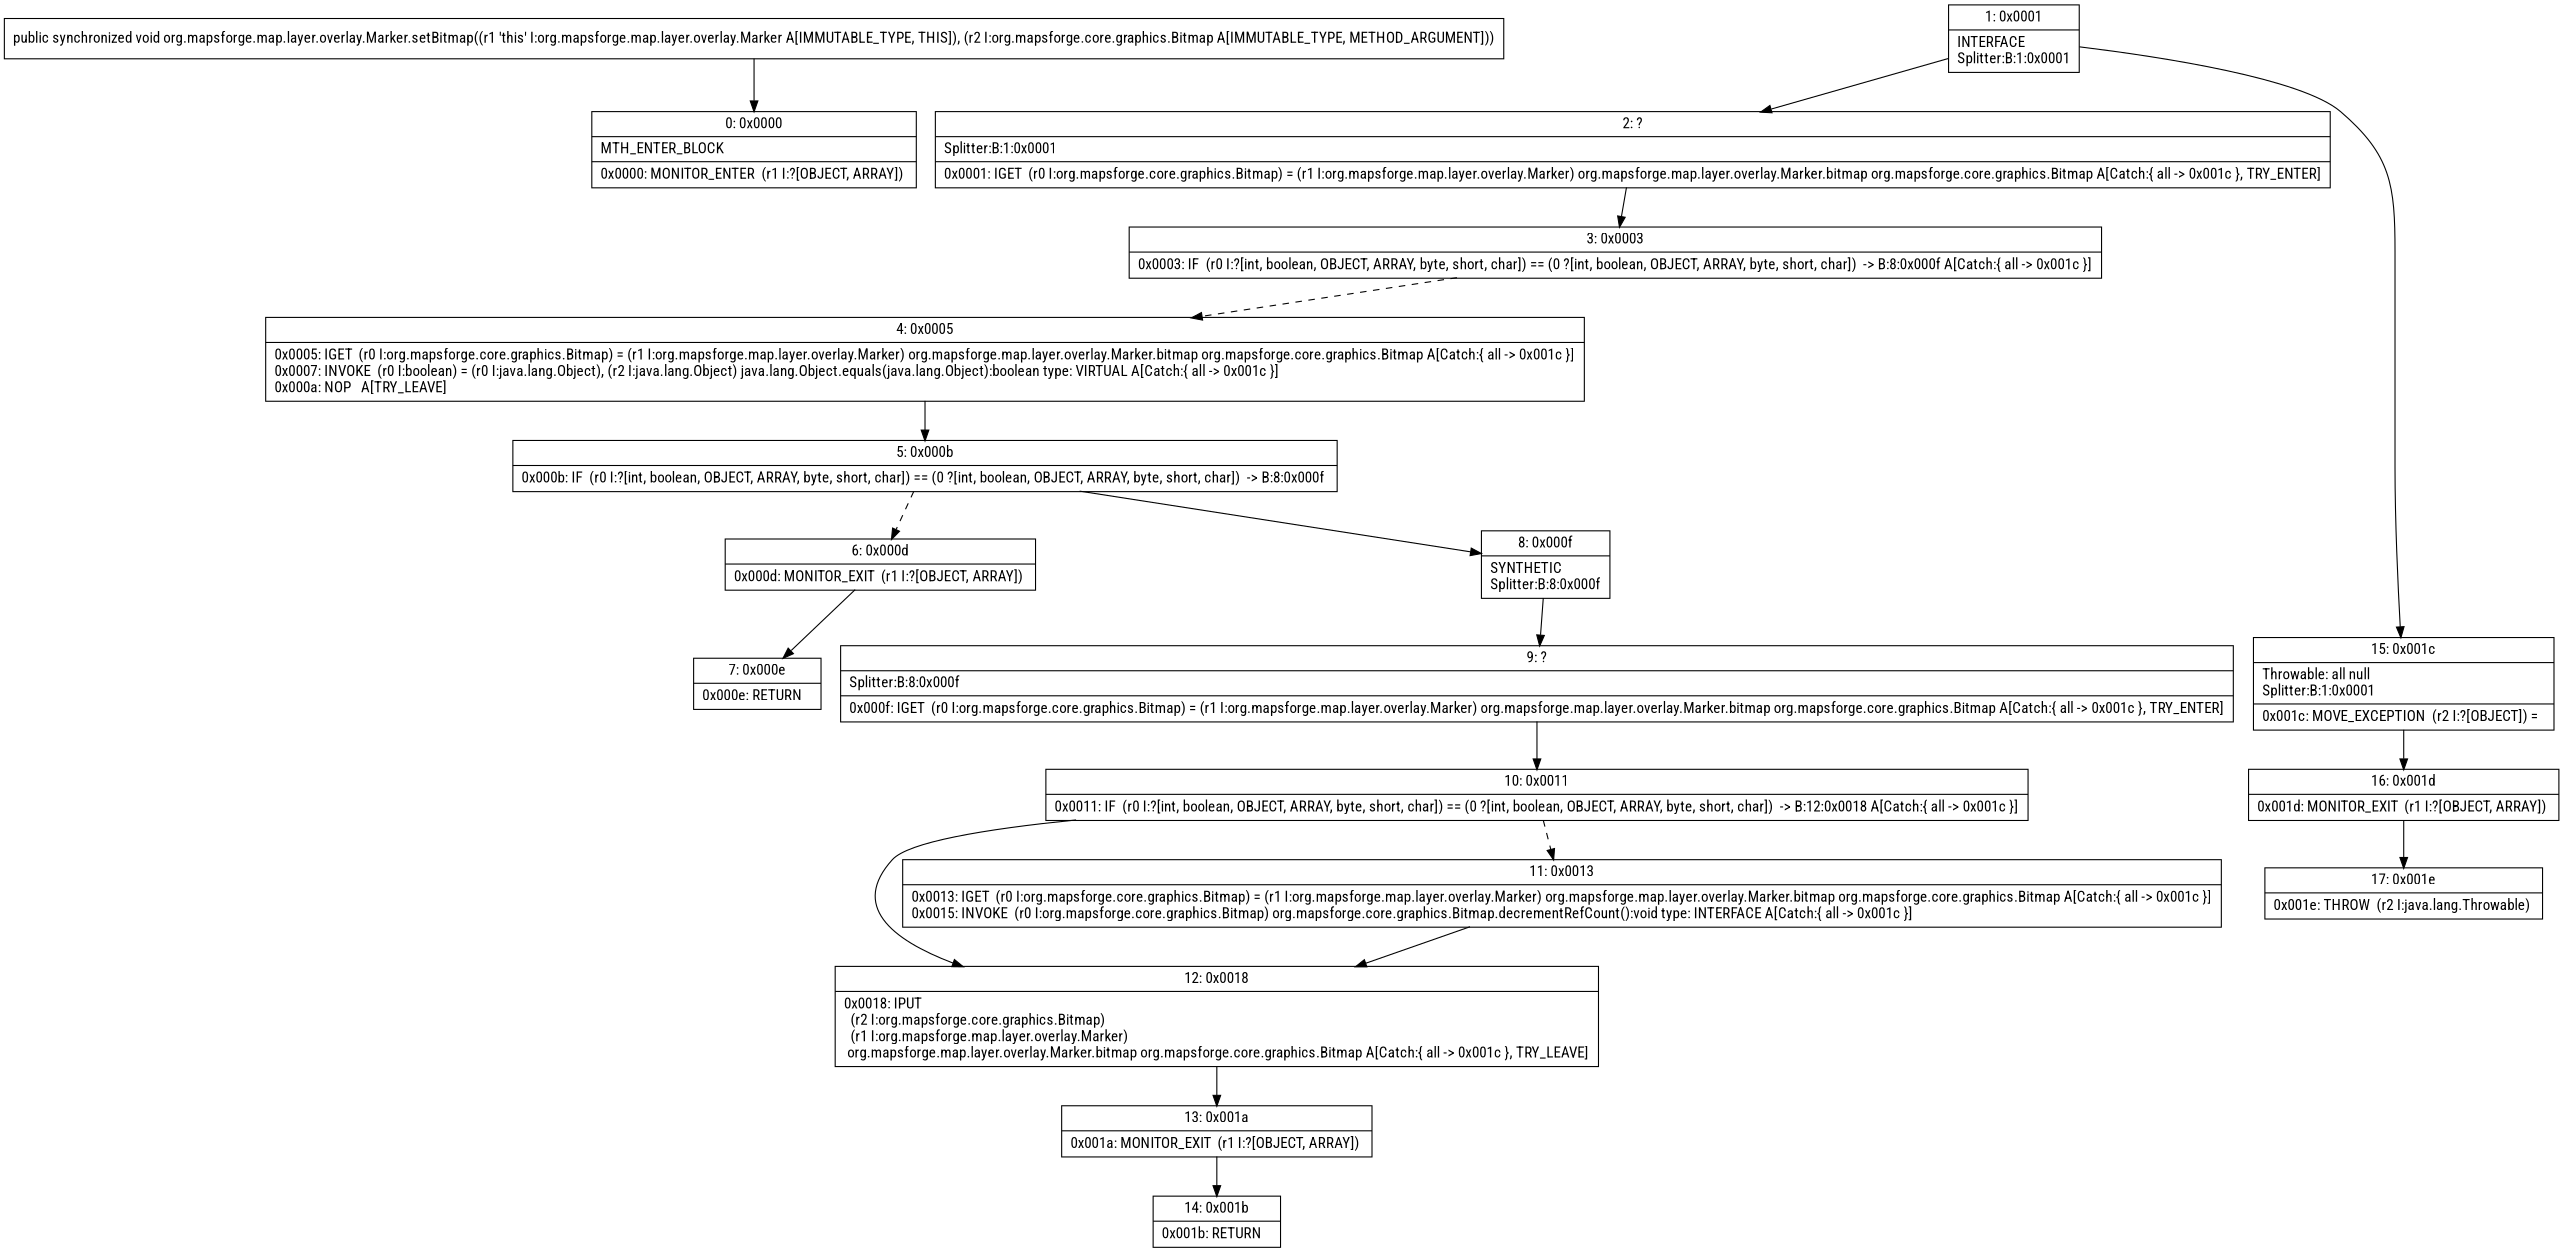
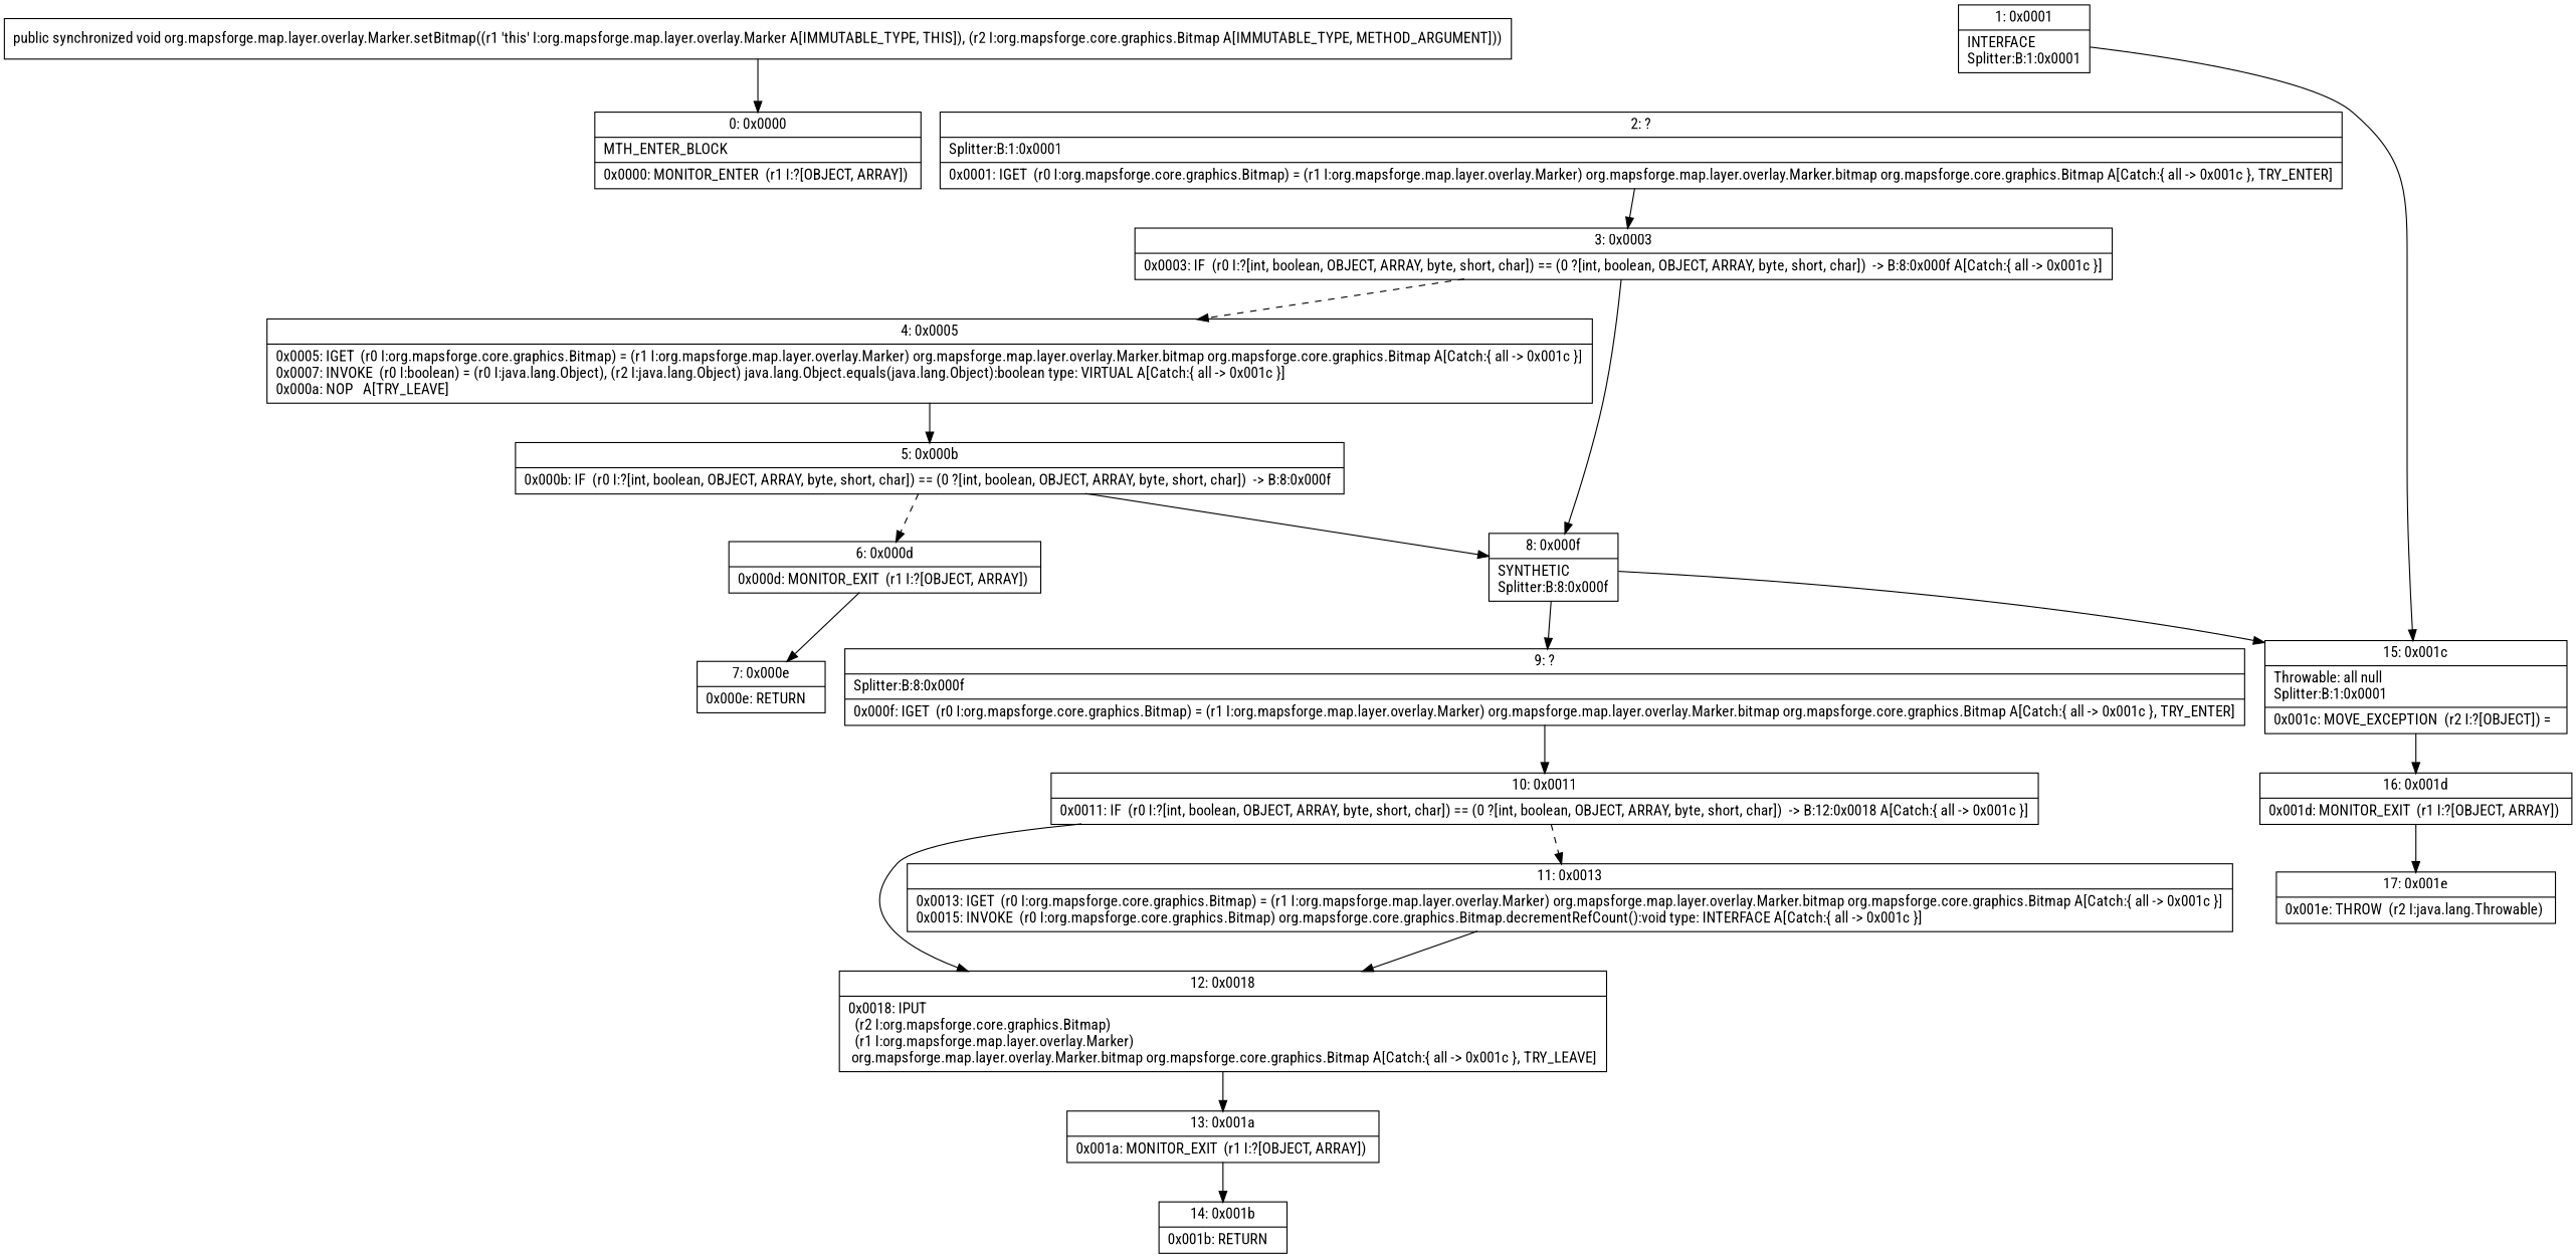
  digraph {
    fontname="Roboto Condensed"
    node [fontname="Roboto Condensed" shape=record]
    edge [fontname="Roboto Condensed"]
    n1 [label="{0\:\ 0x0000|MTH_ENTER_BLOCK\l|0x0000: MONITOR_ENTER  (r1 I:?[OBJECT, ARRAY]) \l}"]
    n2 [label="{1\:\ 0x0001|INTERFACE\lSplitter:B:1:0x0001\l}"]
    n3 [label="{2\:\ ?|Splitter:B:1:0x0001\l|0x0001: IGET  (r0 I:org.mapsforge.core.graphics.Bitmap) = (r1 I:org.mapsforge.map.layer.overlay.Marker) org.mapsforge.map.layer.overlay.Marker.bitmap org.mapsforge.core.graphics.Bitmap A[Catch:\{ all \-\> 0x001c \}, TRY_ENTER]\l}"]
    n4 [label="{15\:\ 0x001c|Throwable: all null\lSplitter:B:1:0x0001\l|0x001c: MOVE_EXCEPTION  (r2 I:?[OBJECT]) =  \l}"]
    n5 [label="{3\:\ 0x0003|0x0003: IF  (r0 I:?[int, boolean, OBJECT, ARRAY, byte, short, char]) == (0 ?[int, boolean, OBJECT, ARRAY, byte, short, char])  \-\> B:8:0x000f A[Catch:\{ all \-\> 0x001c \}]\l}"]
    n6 [label="{16\:\ 0x001d|0x001d: MONITOR_EXIT  (r1 I:?[OBJECT, ARRAY]) \l}"]
    n7 [label="{4\:\ 0x0005|0x0005: IGET  (r0 I:org.mapsforge.core.graphics.Bitmap) = (r1 I:org.mapsforge.map.layer.overlay.Marker) org.mapsforge.map.layer.overlay.Marker.bitmap org.mapsforge.core.graphics.Bitmap A[Catch:\{ all \-\> 0x001c \}]\l0x0007: INVOKE  (r0 I:boolean) = (r0 I:java.lang.Object), (r2 I:java.lang.Object) java.lang.Object.equals(java.lang.Object):boolean type: VIRTUAL A[Catch:\{ all \-\> 0x001c \}]\l0x000a: NOP   A[TRY_LEAVE]\l}"]
    n8 [label="{8\:\ 0x000f|SYNTHETIC\lSplitter:B:8:0x000f\l}"]
    n9 [label="{5\:\ 0x000b|0x000b: IF  (r0 I:?[int, boolean, OBJECT, ARRAY, byte, short, char]) == (0 ?[int, boolean, OBJECT, ARRAY, byte, short, char])  \-\> B:8:0x000f \l}"]
    n10 [label="{9\:\ ?|Splitter:B:8:0x000f\l|0x000f: IGET  (r0 I:org.mapsforge.core.graphics.Bitmap) = (r1 I:org.mapsforge.map.layer.overlay.Marker) org.mapsforge.map.layer.overlay.Marker.bitmap org.mapsforge.core.graphics.Bitmap A[Catch:\{ all \-\> 0x001c \}, TRY_ENTER]\l}"]
    n11 [label="{6\:\ 0x000d|0x000d: MONITOR_EXIT  (r1 I:?[OBJECT, ARRAY]) \l}"]
    n12 [label="{7\:\ 0x000e|0x000e: RETURN   \l}"]
    n13 [label="{10\:\ 0x0011|0x0011: IF  (r0 I:?[int, boolean, OBJECT, ARRAY, byte, short, char]) == (0 ?[int, boolean, OBJECT, ARRAY, byte, short, char])  \-\> B:12:0x0018 A[Catch:\{ all \-\> 0x001c \}]\l}"]
    n14 [label="{11\:\ 0x0013|0x0013: IGET  (r0 I:org.mapsforge.core.graphics.Bitmap) = (r1 I:org.mapsforge.map.layer.overlay.Marker) org.mapsforge.map.layer.overlay.Marker.bitmap org.mapsforge.core.graphics.Bitmap A[Catch:\{ all \-\> 0x001c \}]\l0x0015: INVOKE  (r0 I:org.mapsforge.core.graphics.Bitmap) org.mapsforge.core.graphics.Bitmap.decrementRefCount():void type: INTERFACE A[Catch:\{ all \-\> 0x001c \}]\l}"]
    n15 [label="{12\:\ 0x0018|0x0018: IPUT  \l  (r2 I:org.mapsforge.core.graphics.Bitmap)\l  (r1 I:org.mapsforge.map.layer.overlay.Marker)\l org.mapsforge.map.layer.overlay.Marker.bitmap org.mapsforge.core.graphics.Bitmap A[Catch:\{ all \-\> 0x001c \}, TRY_LEAVE]\l}"]
    n16 [label="{13\:\ 0x001a|0x001a: MONITOR_EXIT  (r1 I:?[OBJECT, ARRAY]) \l}"]
    n17 [label="{14\:\ 0x001b|0x001b: RETURN   \l}"]
    n18 [label="{17\:\ 0x001e|0x001e: THROW  (r2 I:java.lang.Throwable) \l}"]
    n19 [label="{public synchronized void org.mapsforge.map.layer.overlay.Marker.setBitmap((r1 'this' I:org.mapsforge.map.layer.overlay.Marker A[IMMUTABLE_TYPE, THIS]), (r2 I:org.mapsforge.core.graphics.Bitmap A[IMMUTABLE_TYPE, METHOD_ARGUMENT])) }"]
-   n2 -> n3
    n2 -> n4
    n3 -> n5
    n4 -> n6
    n5 -> n7 [style=dashed]
+   n5 -> n8
    n6 -> n18
    n7 -> n9
+   n8 -> n4
    n8 -> n10
    n9 -> n8
    n9 -> n11 [style=dashed]
    n10 -> n13
    n11 -> n12
    n13 -> n14 [style=dashed]
    n13 -> n15
    n14 -> n15
    n15 -> n16
    n16 -> n17
    n19 -> n1
  }
